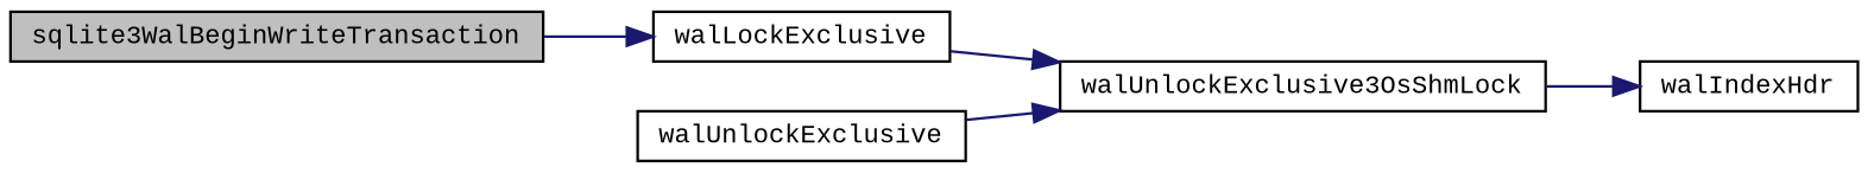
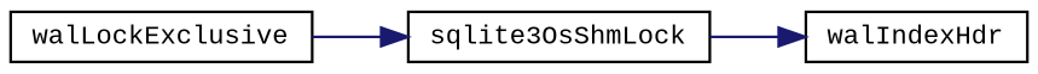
  digraph {
    fontname="Liberation Mono"
    rankdir=LR
    node [color=black fillcolor=white fontname="Liberation Mono" fontsize=10 shape=record style=filled]
    edge [color=midnightblue fontname="Liberation Mono" fontsize=10 labelfontname=FreeSans labelfontsize=10 style=solid]
-   n1 [fillcolor=grey75 fontcolor=black height=0.2 label=sqlite3WalBeginWriteTransaction width=0.4]
    n2 [height=0.2 label=walLockExclusive width=0.4]
-   n3 [height=0.2 label=walUnlockExclusive3OsShmLock width=0.4]
+   n3 [height=0.2 label=sqlite3OsShmLock width=0.4]
    n4 [height=0.2 label=walIndexHdr width=0.4]
-   n5 [height=0.2 label=walUnlockExclusive width=0.4]
-   n1 -> n2
    n2 -> n3
    n3 -> n4
-   n5 -> n3
  }
